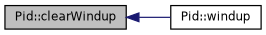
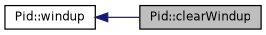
  digraph {
    rankdir=LR
    node [color=black fontname=Helvetica fontsize=10 shape=record style=filled]
    n1 [fillcolor=grey75 fontcolor=black height=0.2 label="Pid::clearWindup" width=0.4]
    n2 [fillcolor=white height=0.2 label="Pid::windup" width=0.4]
-   n1 -> n2 [color=midnightblue dir=back fontname=Helvetica fontsize=10 labelfontname=Helvetica labelfontsize=10 style=solid]
+   n2 -> n1 [color=midnightblue dir=back fontname=Helvetica fontsize=10 labelfontname=Helvetica labelfontsize=10 style=solid]
  }
